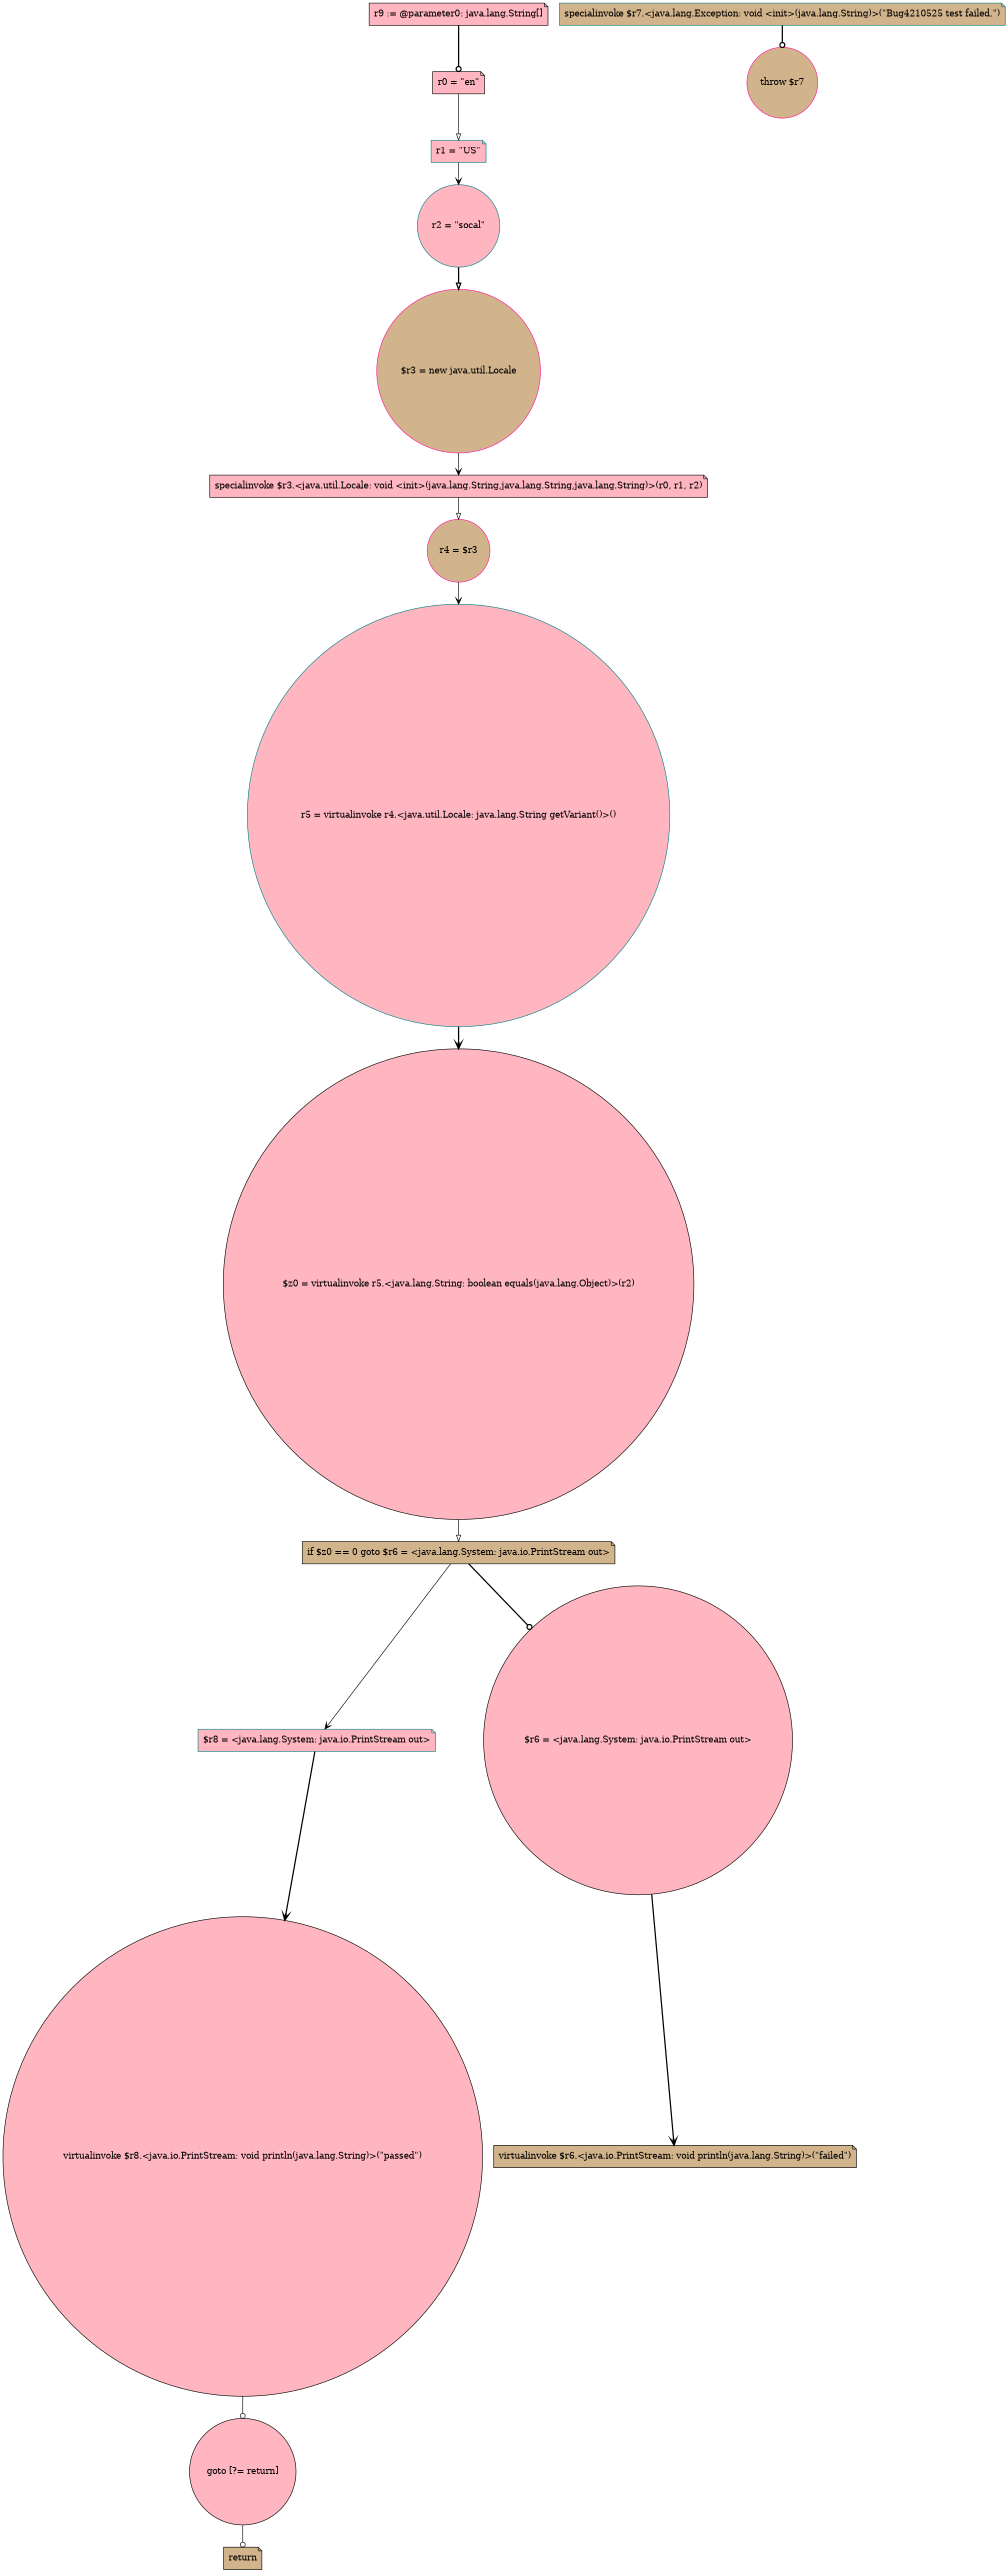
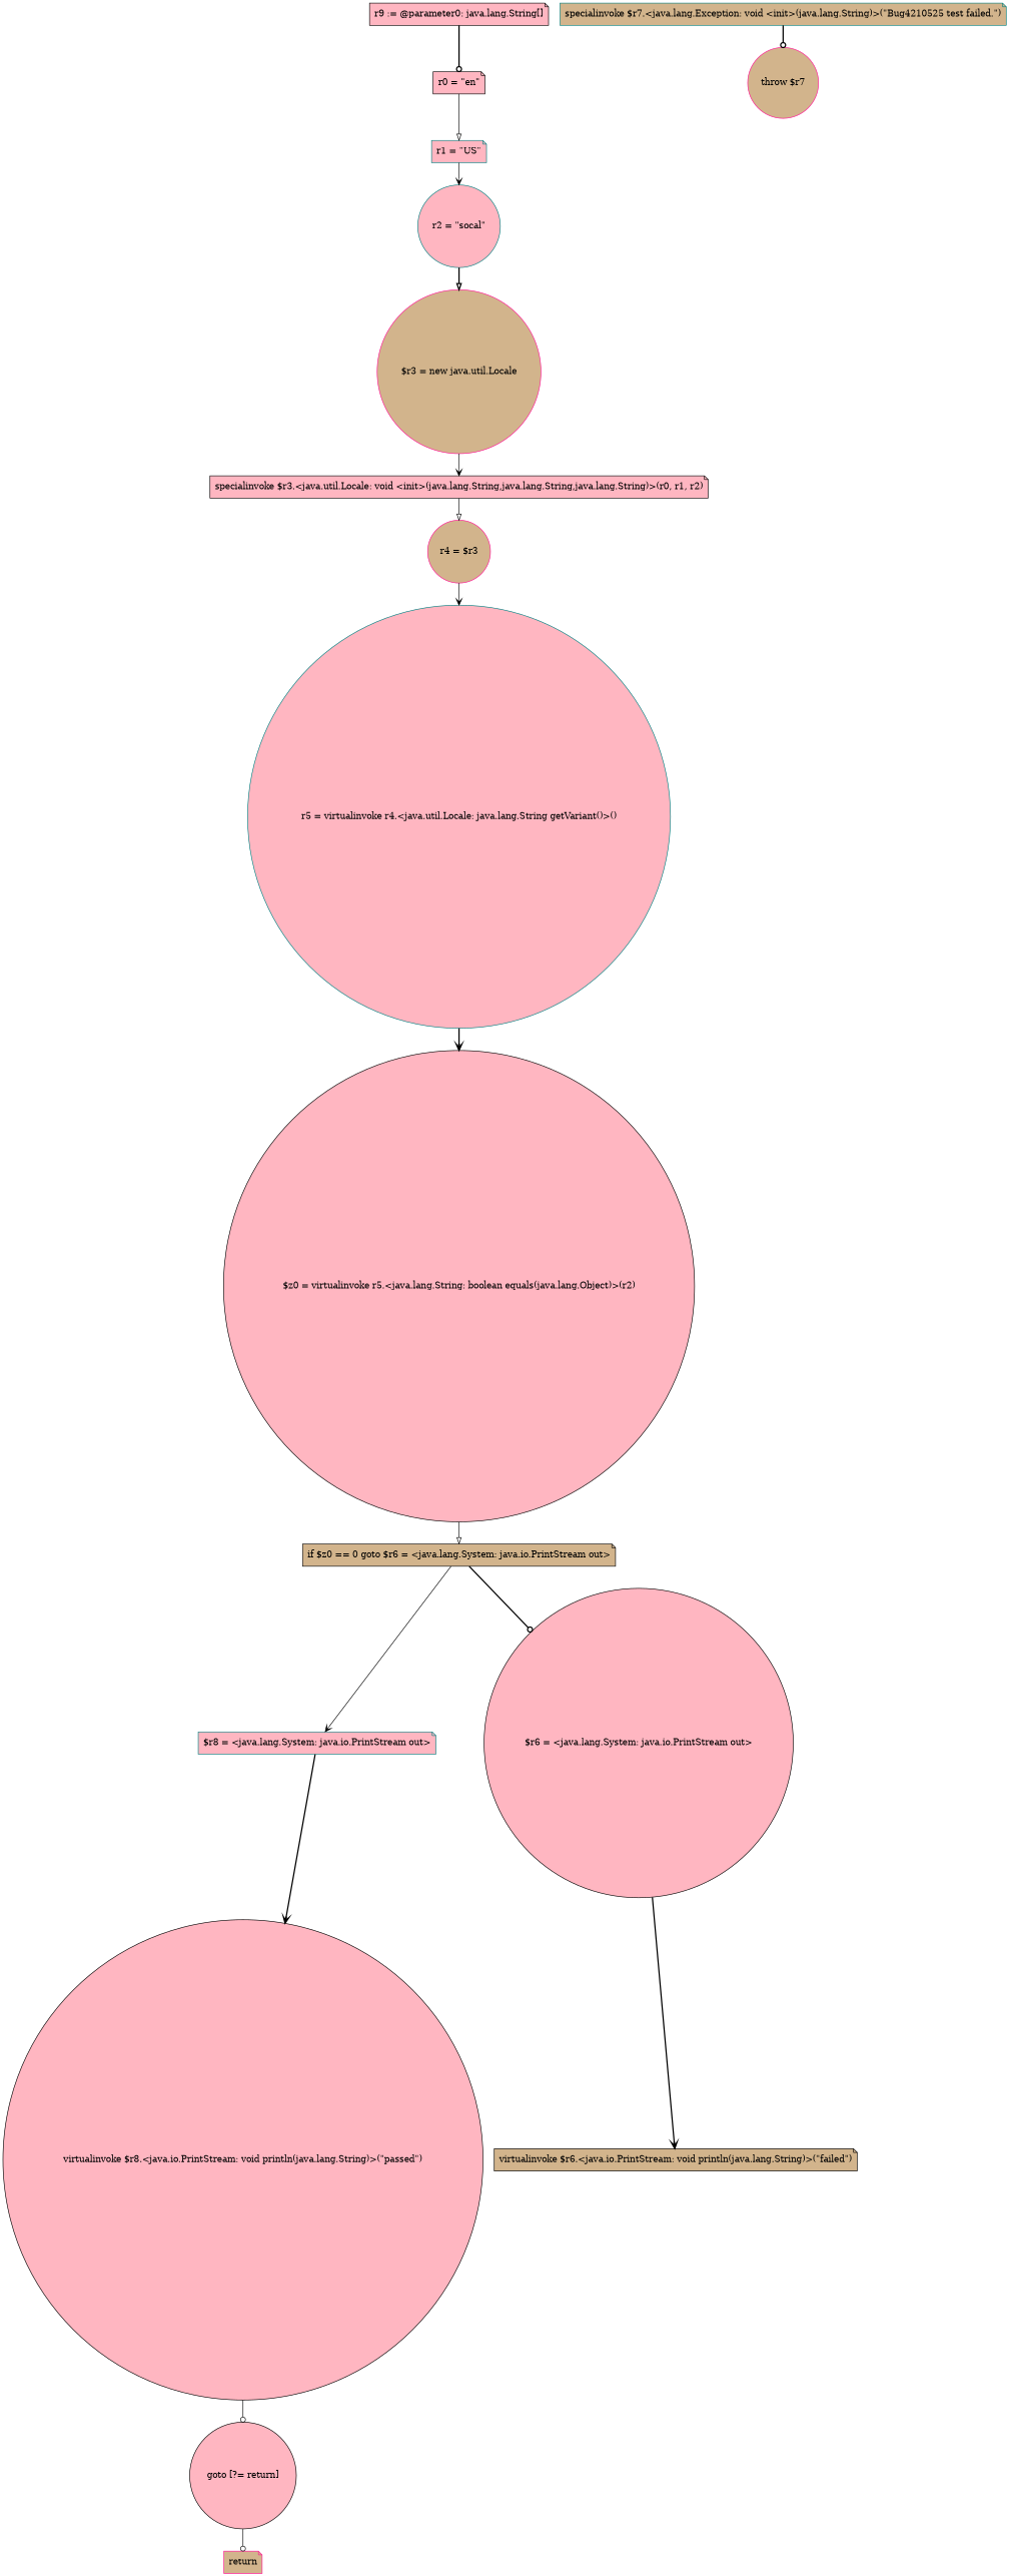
  digraph {
    node [color=black fillcolor=lightpink shape=note style=filled]
    edge [arrowhead=vee style=solid]
    "r9 := @parameter0: java.lang.String[]"
    "r0 = \"en\""
    "r1 = \"US\"" [color=teal]
    "r2 = \"socal\"" [color=teal shape=circle]
    "$r3 = new java.util.Locale" [color=deeppink fillcolor=tan shape=circle]
    "specialinvoke $r3.<java.util.Locale: void <init>(java.lang.String,java.lang.String,java.lang.String)>(r0, r1, r2)"
    "r4 = $r3" [color=deeppink fillcolor=tan shape=circle]
    "r5 = virtualinvoke r4.<java.util.Locale: java.lang.String getVariant()>()" [color=teal shape=circle]
    "$z0 = virtualinvoke r5.<java.lang.String: boolean equals(java.lang.Object)>(r2)" [shape=circle]
    "if $z0 == 0 goto $r6 = <java.lang.System: java.io.PrintStream out>" [fillcolor=tan]
    "$r8 = <java.lang.System: java.io.PrintStream out>" [color=teal]
    "$r6 = <java.lang.System: java.io.PrintStream out>" [shape=circle]
    "virtualinvoke $r8.<java.io.PrintStream: void println(java.lang.String)>(\"passed\")" [shape=circle]
    "virtualinvoke $r6.<java.io.PrintStream: void println(java.lang.String)>(\"failed\")" [fillcolor=tan]
    "goto [?= return]" [shape=circle]
-   return [fillcolor=tan]
+   return [color=deeppink fillcolor=tan]
    "specialinvoke $r7.<java.lang.Exception: void <init>(java.lang.String)>(\"Bug4210525 test failed.\")" [color=teal fillcolor=tan]
    "throw $r7" [color=deeppink fillcolor=tan shape=circle]
    "r9 := @parameter0: java.lang.String[]" -> "r0 = \"en\"" [arrowhead=odot style=bold]
    "r0 = \"en\"" -> "r1 = \"US\"" [arrowhead=onormal]
    "r1 = \"US\"" -> "r2 = \"socal\""
    "r2 = \"socal\"" -> "$r3 = new java.util.Locale" [arrowhead=onormal style=bold]
    "$r3 = new java.util.Locale" -> "specialinvoke $r3.<java.util.Locale: void <init>(java.lang.String,java.lang.String,java.lang.String)>(r0, r1, r2)"
    "specialinvoke $r3.<java.util.Locale: void <init>(java.lang.String,java.lang.String,java.lang.String)>(r0, r1, r2)" -> "r4 = $r3" [arrowhead=onormal]
    "r4 = $r3" -> "r5 = virtualinvoke r4.<java.util.Locale: java.lang.String getVariant()>()"
    "r5 = virtualinvoke r4.<java.util.Locale: java.lang.String getVariant()>()" -> "$z0 = virtualinvoke r5.<java.lang.String: boolean equals(java.lang.Object)>(r2)" [style=bold]
    "$z0 = virtualinvoke r5.<java.lang.String: boolean equals(java.lang.Object)>(r2)" -> "if $z0 == 0 goto $r6 = <java.lang.System: java.io.PrintStream out>" [arrowhead=onormal]
    "if $z0 == 0 goto $r6 = <java.lang.System: java.io.PrintStream out>" -> "$r8 = <java.lang.System: java.io.PrintStream out>"
    "if $z0 == 0 goto $r6 = <java.lang.System: java.io.PrintStream out>" -> "$r6 = <java.lang.System: java.io.PrintStream out>" [arrowhead=odot style=bold]
    "$r8 = <java.lang.System: java.io.PrintStream out>" -> "virtualinvoke $r8.<java.io.PrintStream: void println(java.lang.String)>(\"passed\")" [style=bold]
    "$r6 = <java.lang.System: java.io.PrintStream out>" -> "virtualinvoke $r6.<java.io.PrintStream: void println(java.lang.String)>(\"failed\")" [style=bold]
    "virtualinvoke $r8.<java.io.PrintStream: void println(java.lang.String)>(\"passed\")" -> "goto [?= return]" [arrowhead=odot]
    "goto [?= return]" -> return [arrowhead=odot]
    "specialinvoke $r7.<java.lang.Exception: void <init>(java.lang.String)>(\"Bug4210525 test failed.\")" -> "throw $r7" [arrowhead=odot style=bold]
  }
